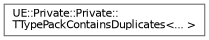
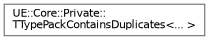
  digraph {
    rankdir=TB
-   n1 [color=grey40 fillcolor=white fontname=Helvetica fontsize=10 height=0.2 label="UE::Private::Private::\lTTypePackContainsDuplicates\<... \>" shape=box style=filled width=0.4]
+   n1 [color=grey40 fillcolor=white fontname=Helvetica fontsize=10 height=0.2 label="UE::Core::Private::\lTTypePackContainsDuplicates\<... \>" shape=box style=filled width=0.4]
  }
